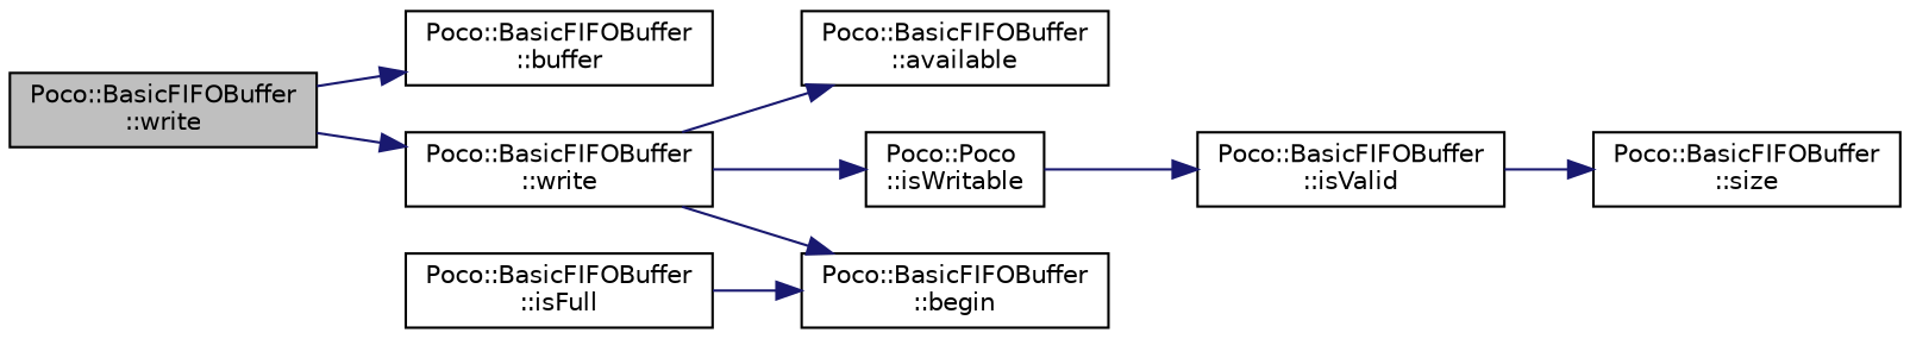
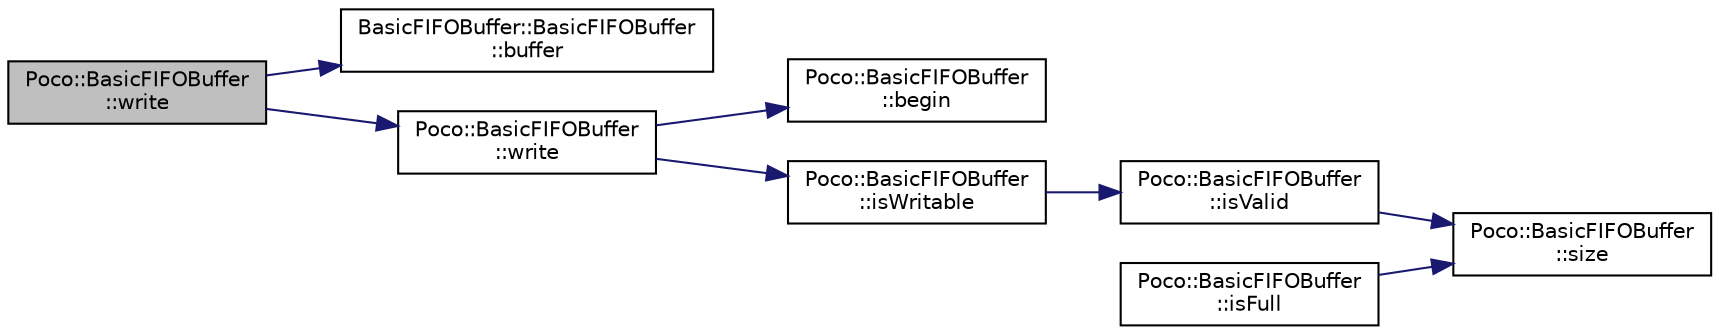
  digraph {
    rankdir=LR
    node [color=black fillcolor=white fontname=Helvetica fontsize=10 shape=record style=filled]
    edge [color=midnightblue fontname=Helvetica fontsize=10 labelfontname=Helvetica labelfontsize=10 style=solid]
    n1 [fillcolor=grey75 fontcolor=black height=0.2 label="Poco::BasicFIFOBuffer\l::write" width=0.4]
-   n2 [height=0.2 label="Poco::BasicFIFOBuffer\l::buffer" width=0.4]
+   n2 [height=0.2 label="BasicFIFOBuffer::BasicFIFOBuffer\l::buffer" width=0.4]
    n3 [height=0.2 label="Poco::BasicFIFOBuffer\l::write" width=0.4]
-   n4 [height=0.2 label="Poco::BasicFIFOBuffer\l::available" width=0.4]
    n5 [height=0.2 label="Poco::BasicFIFOBuffer\l::begin" width=0.4]
-   n6 [height=0.2 label="Poco::Poco\l::isWritable" width=0.4]
+   n6 [height=0.2 label="Poco::BasicFIFOBuffer\l::isWritable" width=0.4]
    n7 [height=0.2 label="Poco::BasicFIFOBuffer\l::isValid" width=0.4]
    n8 [height=0.2 label="Poco::BasicFIFOBuffer\l::size" width=0.4]
    n9 [height=0.2 label="Poco::BasicFIFOBuffer\l::isFull" width=0.4]
    n1 -> n2
    n1 -> n3
-   n3 -> n4
    n3 -> n5
    n3 -> n6
    n6 -> n7
    n7 -> n8
-   n9 -> n5
+   n9 -> n8
  }
